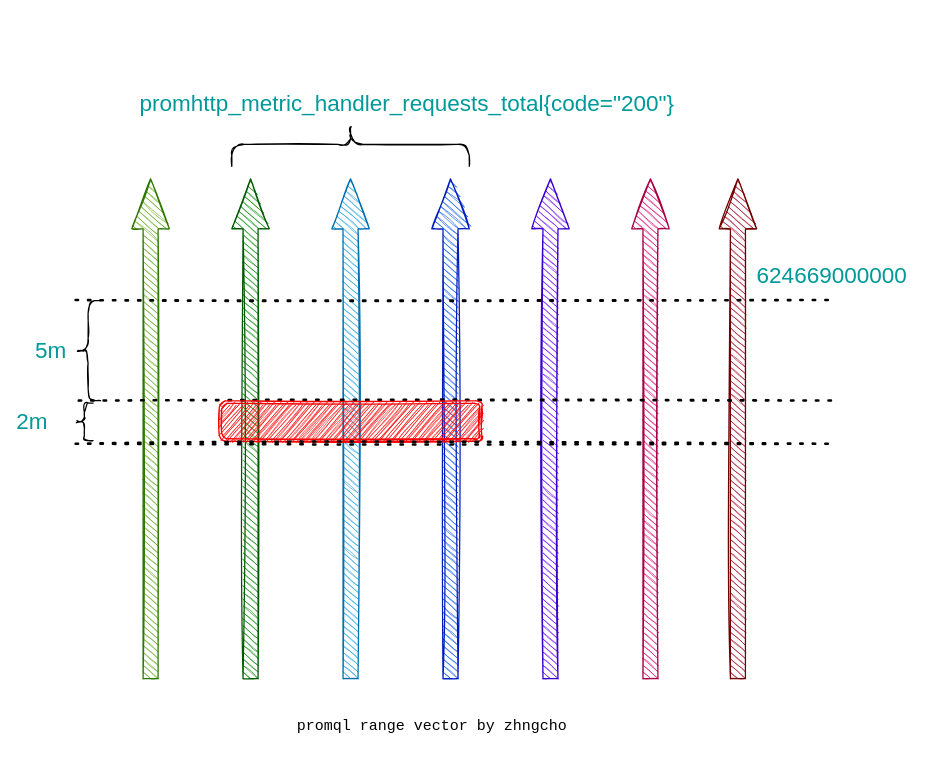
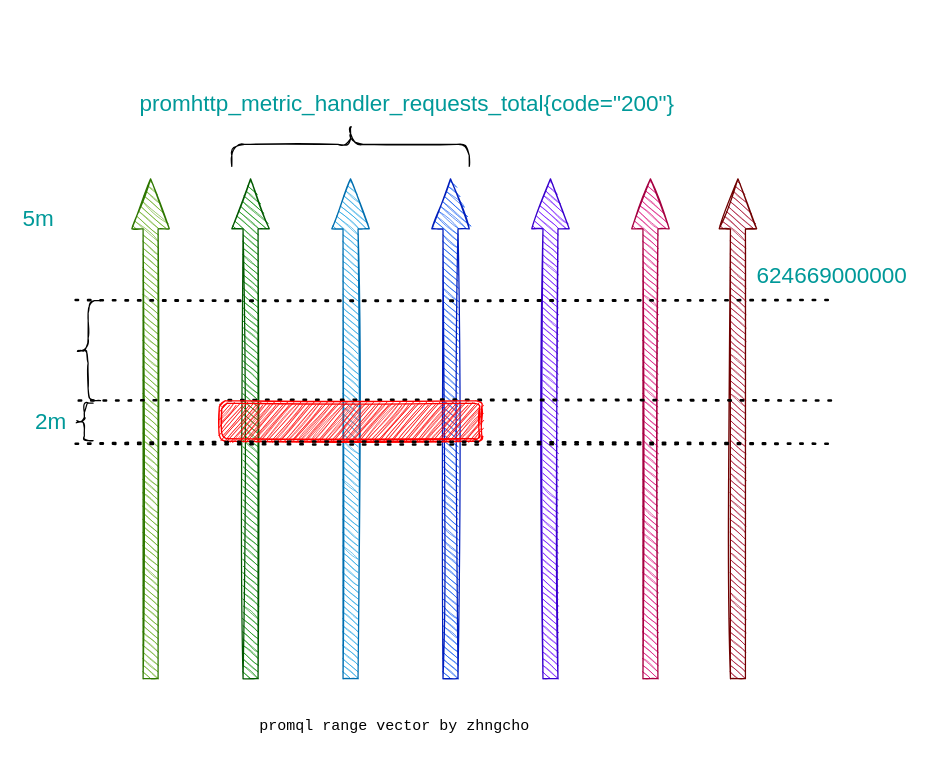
  <mxCell id="0" />
  <mxCell id="1" parent="0" />
  <mxCell id="2" value="" style="group;sketch=1;" parent="1" vertex="1" connectable="0"><mxGeometry x="105" y="142.5" width="560" height="400" as="geometry" /></mxCell>
  <mxCell id="3" value="" style="html=1;shadow=0;dashed=0;align=center;verticalAlign=middle;shape=mxgraph.arrows2.arrow;dy=0.6;dx=40;direction=north;notch=0;fillColor=#60a917;strokeColor=#2D7600;fontColor=#ffffff;sketch=1;" parent="2" vertex="1"><mxGeometry width="30" height="400" as="geometry" /></mxCell>
  <mxCell id="4" value="" style="html=1;shadow=0;dashed=0;align=center;verticalAlign=middle;shape=mxgraph.arrows2.arrow;dy=0.6;dx=40;direction=north;notch=0;fillColor=#008a00;strokeColor=#005700;fontColor=#ffffff;sketch=1;" parent="2" vertex="1"><mxGeometry x="80" width="30" height="400" as="geometry" /></mxCell>
  <mxCell id="5" value="" style="html=1;shadow=0;dashed=0;align=center;verticalAlign=middle;shape=mxgraph.arrows2.arrow;dy=0.6;dx=40;direction=north;notch=0;fillColor=#1ba1e2;strokeColor=#006EAF;fontColor=#ffffff;sketch=1;" parent="2" vertex="1"><mxGeometry x="160" width="30" height="400" as="geometry" /></mxCell>
  <mxCell id="6" value="" style="html=1;shadow=0;dashed=0;align=center;verticalAlign=middle;shape=mxgraph.arrows2.arrow;dy=0.6;dx=40;direction=north;notch=0;fillColor=#0050ef;strokeColor=#001DBC;fontColor=#ffffff;sketch=1;" parent="2" vertex="1"><mxGeometry x="240" width="30" height="400" as="geometry" /></mxCell>
  <mxCell id="7" value="" style="html=1;shadow=0;dashed=0;align=center;verticalAlign=middle;shape=mxgraph.arrows2.arrow;dy=0.6;dx=40;direction=north;notch=0;fillColor=#6a00ff;strokeColor=#3700CC;fontColor=#ffffff;sketch=1;" parent="2" vertex="1"><mxGeometry x="320" width="30" height="400" as="geometry" /></mxCell>
  <mxCell id="8" value="" style="html=1;shadow=0;dashed=0;align=center;verticalAlign=middle;shape=mxgraph.arrows2.arrow;dy=0.6;dx=40;direction=north;notch=0;fillColor=#d80073;strokeColor=#A50040;fontColor=#ffffff;sketch=1;" parent="2" vertex="1"><mxGeometry x="400" width="30" height="400" as="geometry" /></mxCell>
  <mxCell id="9" value="" style="html=1;shadow=0;dashed=0;align=center;verticalAlign=middle;shape=mxgraph.arrows2.arrow;dy=0.6;dx=40;direction=north;notch=0;fillColor=#a20025;strokeColor=#6F0000;fontColor=#ffffff;sketch=1;" parent="2" vertex="1"><mxGeometry x="470" width="30" height="400" as="geometry" /></mxCell>
  <mxCell id="10" value="" style="line;strokeWidth=2;html=1;perimeter=backbonePerimeter;points=[];outlineConnect=0;sketch=1;dashed=1;dashPattern=1 4;" vertex="1" parent="2"><mxGeometry x="-45" y="92" width="605" height="10" as="geometry" /></mxCell>
  <mxCell id="11" value="" style="line;strokeWidth=2;html=1;perimeter=backbonePerimeter;points=[];outlineConnect=0;sketch=1;dashed=1;dashPattern=1 4;" vertex="1" parent="2"><mxGeometry x="-42.5" y="172.5" width="605" height="10" as="geometry" /></mxCell>
  <mxCell id="12" value="" style="shape=ext;double=1;rounded=1;whiteSpace=wrap;html=1;sketch=1;strokeWidth=1;fillStyle=auto;fillColor=#FF0000;strokeColor=#FF0000;" vertex="1" parent="2"><mxGeometry x="70" y="177.5" width="210" height="32.5" as="geometry" /></mxCell>
  <mxCell id="13" value="" style="line;strokeWidth=2;html=1;perimeter=backbonePerimeter;points=[];outlineConnect=0;sketch=1;dashed=1;dashPattern=1 4;" vertex="1" parent="2"><mxGeometry x="-45" y="207" width="605" height="10" as="geometry" /></mxCell>
  <mxCell id="14" value="" style="shape=curlyBracket;whiteSpace=wrap;html=1;rounded=1;sketch=1;rotation=90;" vertex="1" parent="1"><mxGeometry x="262.5" y="20" width="35" height="190" as="geometry" /></mxCell>
  <mxCell id="15" value="&lt;span style=&quot;color: rgb(0 , 153 , 153) ; font-size: 18px&quot;&gt;promhttp_metric_handler_requests_total{code=&quot;200&quot;}&lt;/span&gt;" style="text;html=1;align=center;verticalAlign=middle;resizable=0;points=[];autosize=1;" vertex="1" parent="1"><mxGeometry x="105" y="72.5" width="440" height="20" as="geometry" /></mxCell>
  <mxCell id="16" value="&lt;font style=&quot;font-size: 18px&quot; color=&quot;#009999&quot;&gt;624669000000&lt;/font&gt;" style="text;html=1;align=center;verticalAlign=middle;resizable=0;points=[];autosize=1;" vertex="1" parent="1"><mxGeometry x="595" y="210" width="140" height="20" as="geometry" /></mxCell>
  <mxCell id="17" value="" style="shape=curlyBracket;whiteSpace=wrap;html=1;rounded=1;sketch=1;strokeWidth=1;" vertex="1" parent="1"><mxGeometry x="60" y="240" width="20" height="80" as="geometry" /></mxCell>
- <mxCell id="18" value="&lt;span style=&quot;color: rgb(0 , 153 , 153) ; font-size: 18px&quot;&gt;5m&lt;/span&gt;" style="text;html=1;align=center;verticalAlign=middle;resizable=0;points=[];autosize=1;" vertex="1" parent="1"><mxGeometry x="20" y="270" width="40" height="20" as="geometry" /></mxCell>
+ <mxCell id="18" value="&lt;span style=&quot;color: rgb(0 , 153 , 153) ; font-size: 18px&quot;&gt;5m&lt;/span&gt;" style="text;html=1;align=center;verticalAlign=middle;resizable=0;points=[];autosize=1;" vertex="1" parent="1"><mxGeometry x="10" y="165" width="40" height="20" as="geometry" /></mxCell>
  <mxCell id="19" value="" style="shape=curlyBracket;whiteSpace=wrap;html=1;rounded=1;sketch=1;strokeWidth=1;" vertex="1" parent="1"><mxGeometry x="60" y="322" width="14" height="30" as="geometry" /></mxCell>
- <mxCell id="20" value="&lt;span style=&quot;color: rgb(0 , 153 , 153) ; font-size: 18px&quot;&gt;2m&lt;/span&gt;" style="text;html=1;align=center;verticalAlign=middle;resizable=0;points=[];autosize=1;" vertex="1" parent="1"><mxGeometry x="5" y="327" width="40" height="20" as="geometry" /></mxCell>
- <mxCell id="21" value="&lt;font face=&quot;Courier New&quot;&gt;promql range vector by zhngcho&lt;/font&gt;" style="text;html=1;align=center;verticalAlign=middle;resizable=0;points=[];autosize=1;" vertex="1" parent="1"><mxGeometry x="230" y="570" width="230" height="20" as="geometry" /></mxCell>
+ <mxCell id="20" value="&lt;span style=&quot;color: rgb(0 , 153 , 153) ; font-size: 18px&quot;&gt;2m&lt;/span&gt;" style="text;html=1;align=center;verticalAlign=middle;resizable=0;points=[];autosize=1;" vertex="1" parent="1"><mxGeometry x="20" y="327" width="40" height="20" as="geometry" /></mxCell>
+ <mxCell id="21" value="&lt;font face=&quot;Courier New&quot;&gt;promql range vector by zhngcho&lt;/font&gt;" style="text;html=1;align=center;verticalAlign=middle;resizable=0;points=[];autosize=1;" vertex="1" parent="1"><mxGeometry x="200" y="570" width="230" height="20" as="geometry" /></mxCell>
